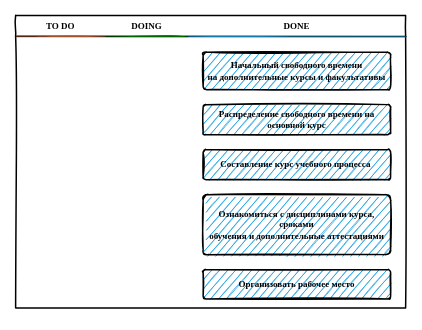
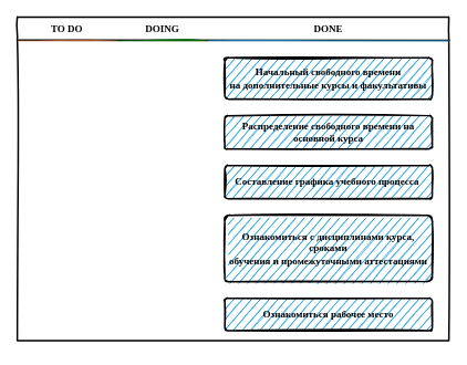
  <mxCell id="0" />
  <mxCell id="1" parent="0" />
  <mxCell id="2" value="" style="swimlane;fontStyle=2;childLayout=stackLayout;horizontal=1;startSize=28;horizontalStack=1;resizeParent=1;resizeParentMax=0;resizeLast=0;collapsible=0;marginBottom=0;swimlaneFillColor=none;fontFamily=Permanent Marker;fontSize=16;points=[];verticalAlign=top;stackBorder=0;resizable=1;strokeWidth=2;sketch=1;disableMultiStroke=1;" parent="1" vertex="1"><mxGeometry x="20" y="20" width="520" height="390" as="geometry" /></mxCell>
  <mxCell id="3" value="TO DO" style="swimlane;strokeWidth=2;fontFamily=Permanent Marker;html=0;startSize=1;verticalAlign=bottom;spacingBottom=5;points=[];childLayout=stackLayout;stackBorder=20;stackSpacing=20;resizeLast=0;resizeParent=1;horizontalStack=0;collapsible=0;sketch=1;strokeColor=none;fillStyle=solid;fillColor=#A0522D;" parent="2" vertex="1"><mxGeometry y="28" width="120" height="362" as="geometry" /></mxCell>
  <mxCell id="4" value="DOING" style="swimlane;strokeWidth=2;fontFamily=Permanent Marker;html=0;startSize=1;verticalAlign=bottom;spacingBottom=5;points=[];childLayout=stackLayout;stackBorder=20;stackSpacing=20;resizeLast=0;resizeParent=1;horizontalStack=0;collapsible=0;sketch=1;strokeColor=none;fillStyle=solid;fillColor=#006600;" parent="2" vertex="1"><mxGeometry x="120" y="28" width="110" height="362" as="geometry" /></mxCell>
  <mxCell id="5" value="DONE" style="swimlane;strokeWidth=2;fontFamily=Permanent Marker;html=0;startSize=1;verticalAlign=bottom;spacingBottom=5;points=[];childLayout=stackLayout;stackBorder=20;stackSpacing=20;resizeLast=0;resizeParent=1;horizontalStack=0;collapsible=0;sketch=1;strokeColor=none;fillStyle=solid;fillColor=#1BA1E2;" parent="2" vertex="1"><mxGeometry x="230" y="28" width="290" height="370" as="geometry" /></mxCell>
  <mxCell id="6" value="Начальный свободного времени на&amp;nbsp;&lt;b&gt;дополнительные курсы и факультативы&lt;/b&gt;" style="whiteSpace=wrap;html=1;strokeWidth=2;fillColor=swimlane;fontStyle=1;spacingTop=0;rounded=1;arcSize=9;points=[];sketch=1;fontFamily=Permanent Marker;hachureGap=8;fillWeight=1;" vertex="1" parent="5"><mxGeometry x="20" y="21" width="250" height="50" as="geometry" /></mxCell>
- <mxCell id="7" value="Распределение свободного времени на основной курс" style="whiteSpace=wrap;html=1;strokeWidth=2;fillColor=swimlane;fontStyle=1;spacingTop=0;rounded=1;arcSize=9;points=[];sketch=1;fontFamily=Permanent Marker;hachureGap=8;fillWeight=1;" vertex="1" parent="5"><mxGeometry x="20" y="91" width="250" height="40" as="geometry" /></mxCell>
- <mxCell id="8" value="Составление курс учебного процесса&amp;nbsp;" style="whiteSpace=wrap;html=1;strokeWidth=2;fillColor=swimlane;fontStyle=1;spacingTop=0;rounded=1;arcSize=9;points=[];sketch=1;fontFamily=Permanent Marker;hachureGap=8;fillWeight=1;" parent="5" vertex="1"><mxGeometry x="20" y="151" width="250" height="40" as="geometry" /></mxCell>
- <mxCell id="9" value="Ознакомиться с дисциплинами курса, сроками&lt;br/&gt;обучения и дополнительные аттестациями" style="whiteSpace=wrap;html=1;strokeWidth=2;fillColor=swimlane;fontStyle=1;spacingTop=0;rounded=1;arcSize=9;points=[];sketch=1;fontFamily=Permanent Marker;hachureGap=8;fillWeight=1;" parent="5" vertex="1"><mxGeometry x="20" y="211" width="250" height="80" as="geometry" /></mxCell>
- <mxCell id="10" value="Организовать рабочее место" style="whiteSpace=wrap;html=1;strokeWidth=2;fillColor=swimlane;fontStyle=1;spacingTop=0;rounded=1;arcSize=9;points=[];sketch=1;fontFamily=Permanent Marker;hachureGap=8;fillWeight=1;" parent="5" vertex="1"><mxGeometry x="20" y="311" width="250" height="39" as="geometry" /></mxCell>
+ <mxCell id="7" value="Распределение свободного времени на основной курса" style="whiteSpace=wrap;html=1;strokeWidth=2;fillColor=swimlane;fontStyle=1;spacingTop=0;rounded=1;arcSize=9;points=[];sketch=1;fontFamily=Permanent Marker;hachureGap=8;fillWeight=1;" vertex="1" parent="5"><mxGeometry x="20" y="91" width="250" height="40" as="geometry" /></mxCell>
+ <mxCell id="8" value="Составление графика учебного процесса&amp;nbsp;" style="whiteSpace=wrap;html=1;strokeWidth=2;fillColor=swimlane;fontStyle=1;spacingTop=0;rounded=1;arcSize=9;points=[];sketch=1;fontFamily=Permanent Marker;hachureGap=8;fillWeight=1;" parent="5" vertex="1"><mxGeometry x="20" y="151" width="250" height="40" as="geometry" /></mxCell>
+ <mxCell id="9" value="Ознакомиться с дисциплинами курса, сроками&lt;br/&gt;обучения и промежуточными аттестациями" style="whiteSpace=wrap;html=1;strokeWidth=2;fillColor=swimlane;fontStyle=1;spacingTop=0;rounded=1;arcSize=9;points=[];sketch=1;fontFamily=Permanent Marker;hachureGap=8;fillWeight=1;" parent="5" vertex="1"><mxGeometry x="20" y="211" width="250" height="80" as="geometry" /></mxCell>
+ <mxCell id="10" value="Ознакомиться рабочее место" style="whiteSpace=wrap;html=1;strokeWidth=2;fillColor=swimlane;fontStyle=1;spacingTop=0;rounded=1;arcSize=9;points=[];sketch=1;fontFamily=Permanent Marker;hachureGap=8;fillWeight=1;" parent="5" vertex="1"><mxGeometry x="20" y="311" width="250" height="39" as="geometry" /></mxCell>
